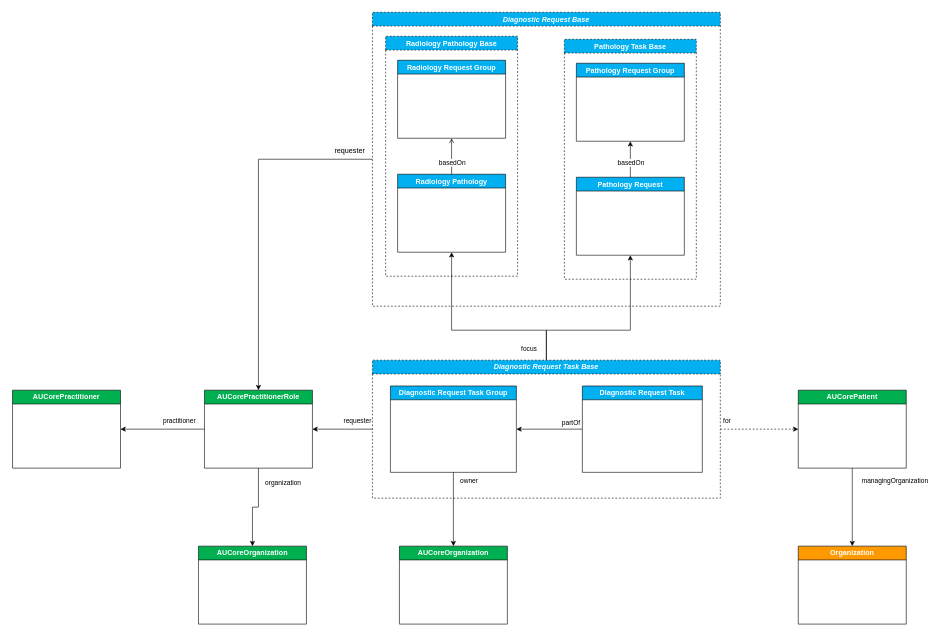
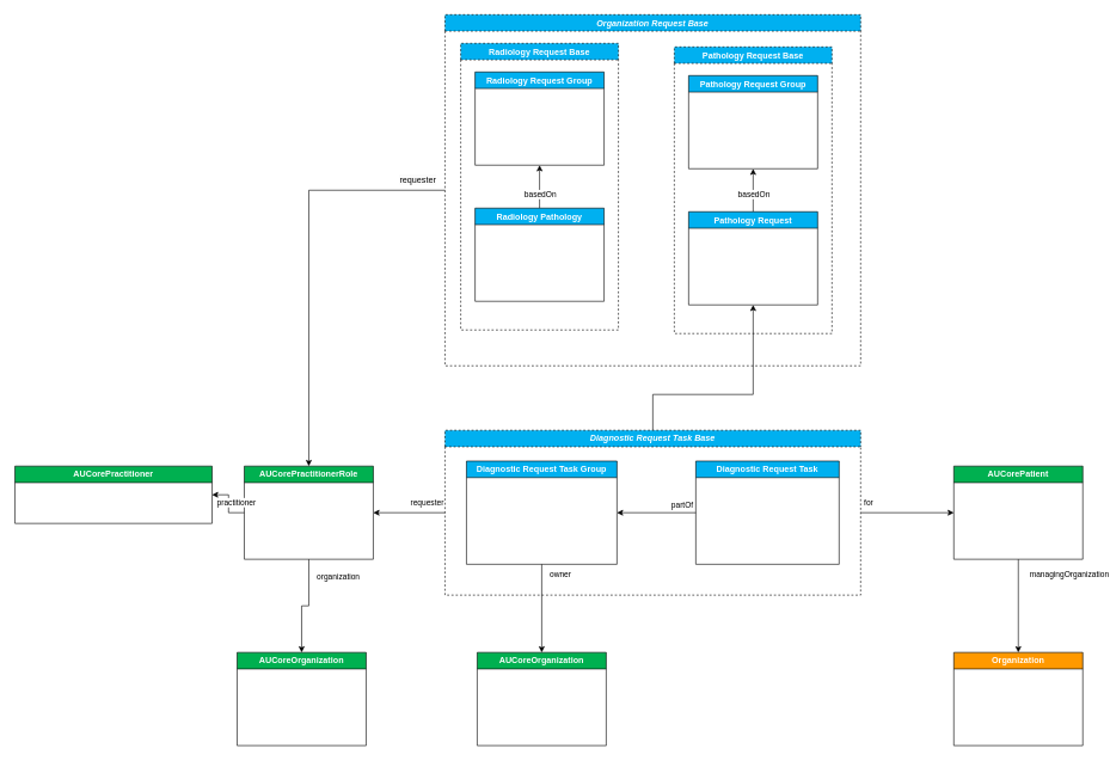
  <mxCell id="0" />
  <mxCell id="1" parent="0" />
- <mxCell id="2" value="&lt;i&gt;Diagnostic Request Base&lt;/i&gt;" style="swimlane;whiteSpace=wrap;html=1;startSize=23;fillColor=#00B0F0;fontColor=#FFFFFF;strokeColor=#000000;dashed=1;" parent="1" vertex="1"><mxGeometry x="620" y="20" width="580" height="490" as="geometry" /></mxCell>
- <mxCell id="3" value="Pathology Task Base" style="swimlane;whiteSpace=wrap;html=1;fillColor=#00B0F0;fontColor=#FFFFFF;dashed=1;" parent="2" vertex="1"><mxGeometry x="320" y="45" width="220" height="400" as="geometry" /></mxCell>
+ <mxCell id="2" value="&lt;i&gt;Organization Request Base&lt;/i&gt;" style="swimlane;whiteSpace=wrap;html=1;startSize=23;fillColor=#00B0F0;fontColor=#FFFFFF;strokeColor=#000000;dashed=1;" parent="1" vertex="1"><mxGeometry x="620" y="20" width="580" height="490" as="geometry" /></mxCell>
+ <mxCell id="3" value="Pathology Request Base" style="swimlane;whiteSpace=wrap;html=1;fillColor=#00B0F0;fontColor=#FFFFFF;dashed=1;" parent="2" vertex="1"><mxGeometry x="320" y="45" width="220" height="400" as="geometry" /></mxCell>
  <mxCell id="4" value="Pathology Request Group" style="swimlane;whiteSpace=wrap;html=1;fillColor=#00B0F0;fontColor=#FFFFFF;" parent="3" vertex="1"><mxGeometry x="20" y="40" width="180" height="130" as="geometry" /></mxCell>
  <mxCell id="5" style="edgeStyle=orthogonalEdgeStyle;rounded=0;orthogonalLoop=1;jettySize=auto;html=1;entryX=0.5;entryY=1;entryDx=0;entryDy=0;" parent="3" source="7" target="4" edge="1"><mxGeometry relative="1" as="geometry"><mxPoint x="120" y="190" as="targetPoint" /></mxGeometry></mxCell>
  <mxCell id="6" value="basedOn" style="edgeLabel;html=1;align=center;verticalAlign=middle;resizable=0;points=[];" parent="5" vertex="1" connectable="0"><mxGeometry x="-0.056" y="-1" relative="1" as="geometry"><mxPoint x="-1" y="3" as="offset" /></mxGeometry></mxCell>
  <mxCell id="7" value="Pathology Request" style="swimlane;whiteSpace=wrap;html=1;fillColor=#00B0F0;fontColor=#FFFFFF;" parent="3" vertex="1"><mxGeometry x="20" y="230" width="180" height="130" as="geometry" /></mxCell>
- <mxCell id="8" value="Radiology Pathology Base" style="swimlane;whiteSpace=wrap;html=1;fillColor=#00B0F0;fontColor=#FFFFFF;dashed=1;" parent="2" vertex="1"><mxGeometry x="22" y="40" width="220" height="400" as="geometry" /></mxCell>
+ <mxCell id="8" value="Radiology Request Base" style="swimlane;whiteSpace=wrap;html=1;fillColor=#00B0F0;fontColor=#FFFFFF;dashed=1;" parent="2" vertex="1"><mxGeometry x="22" y="40" width="220" height="400" as="geometry" /></mxCell>
  <mxCell id="9" value="Radiology Request Group" style="swimlane;whiteSpace=wrap;html=1;fillColor=#00B0F0;fontColor=#FFFFFF;" parent="8" vertex="1"><mxGeometry x="20" y="40" width="180" height="130" as="geometry" /></mxCell>
- <mxCell id="10" style="edgeStyle=orthogonalEdgeStyle;rounded=0;orthogonalLoop=1;jettySize=auto;html=1;entryX=0.5;entryY=1;entryDx=0;entryDy=0;endArrow=open;" parent="8" source="12" target="9" edge="1"><mxGeometry relative="1" as="geometry"><mxPoint x="120" y="190" as="targetPoint" /></mxGeometry></mxCell>
+ <mxCell id="10" style="edgeStyle=orthogonalEdgeStyle;rounded=0;orthogonalLoop=1;jettySize=auto;html=1;entryX=0.5;entryY=1;entryDx=0;entryDy=0;" parent="8" source="12" target="9" edge="1"><mxGeometry relative="1" as="geometry"><mxPoint x="120" y="190" as="targetPoint" /></mxGeometry></mxCell>
  <mxCell id="11" value="basedOn" style="edgeLabel;html=1;align=center;verticalAlign=middle;resizable=0;points=[];" parent="10" vertex="1" connectable="0"><mxGeometry x="-0.056" y="-1" relative="1" as="geometry"><mxPoint x="-1" y="8" as="offset" /></mxGeometry></mxCell>
  <mxCell id="12" value="Radiology Pathology" style="swimlane;whiteSpace=wrap;html=1;fillColor=#00B0F0;fontColor=#FFFFFF;" parent="8" vertex="1"><mxGeometry x="20" y="230" width="180" height="130" as="geometry" /></mxCell>
- <mxCell id="13" style="edgeStyle=orthogonalEdgeStyle;rounded=0;orthogonalLoop=1;jettySize=auto;html=1;exitX=0.5;exitY=0;exitDx=0;exitDy=0;entryX=0.5;entryY=1;entryDx=0;entryDy=0;" parent="2" source="26" target="12" edge="1"><mxGeometry relative="1" as="geometry"><mxPoint x="160" y="400" as="targetPoint" /><Array as="points"><mxPoint x="290" y="530" /><mxPoint x="132" y="530" /></Array></mxGeometry></mxCell>
- <mxCell id="14" value="focus" style="edgeLabel;html=1;align=center;verticalAlign=middle;resizable=0;points=[];" parent="13" vertex="1" connectable="0"><mxGeometry x="0.23" relative="1" as="geometry"><mxPoint x="128" y="30" as="offset" /></mxGeometry></mxCell>
  <mxCell id="15" style="edgeStyle=orthogonalEdgeStyle;rounded=0;orthogonalLoop=1;jettySize=auto;html=1;entryX=0.5;entryY=0;entryDx=0;entryDy=0;exitX=0.5;exitY=1;exitDx=0;exitDy=0;" parent="1" source="17" target="40" edge="1"><mxGeometry relative="1" as="geometry"><Array as="points" /></mxGeometry></mxCell>
  <mxCell id="16" value="managingOrganization" style="edgeLabel;html=1;align=center;verticalAlign=middle;resizable=0;points=[];" parent="15" vertex="1" connectable="0"><mxGeometry x="-0.557" y="1" relative="1" as="geometry"><mxPoint x="69" y="-9" as="offset" /></mxGeometry></mxCell>
  <mxCell id="17" value="AUCorePatient" style="swimlane;whiteSpace=wrap;html=1;fillColor=#00b050;fontColor=#FFFFFF;" parent="1" vertex="1"><mxGeometry x="1330" y="650" width="180" height="130" as="geometry" /></mxCell>
  <mxCell id="18" style="edgeStyle=orthogonalEdgeStyle;rounded=0;orthogonalLoop=1;jettySize=auto;html=1;entryX=0.5;entryY=0;entryDx=0;entryDy=0;exitX=0.5;exitY=1;exitDx=0;exitDy=0;" parent="1" source="20" target="39" edge="1"><mxGeometry relative="1" as="geometry"><Array as="points" /></mxGeometry></mxCell>
  <mxCell id="19" value="organization" style="edgeLabel;html=1;align=center;verticalAlign=middle;resizable=0;points=[];" parent="18" vertex="1" connectable="0"><mxGeometry x="-0.216" y="-2" relative="1" as="geometry"><mxPoint x="42" y="-31" as="offset" /></mxGeometry></mxCell>
  <mxCell id="20" value="AUCorePractitionerRole" style="swimlane;whiteSpace=wrap;html=1;fillColor=#00b050;fontColor=#FFFFFF;" parent="1" vertex="1"><mxGeometry x="340" y="650" width="180" height="130" as="geometry" /></mxCell>
- <mxCell id="21" value="AUCorePractitioner" style="swimlane;whiteSpace=wrap;html=1;fillColor=#00b050;fontColor=#FFFFFF;" parent="1" vertex="1"><mxGeometry x="20" y="650" width="180" height="130" as="geometry" /></mxCell>
+ <mxCell id="21" value="AUCorePractitioner" style="swimlane;whiteSpace=wrap;html=1;fillColor=#00b050;fontColor=#FFFFFF;" parent="1" vertex="1"><mxGeometry x="20" y="650" width="275" height="80" as="geometry" /></mxCell>
  <mxCell id="22" style="rounded=0;orthogonalLoop=1;jettySize=auto;html=1;edgeStyle=elbowEdgeStyle;entryX=1;entryY=0.5;entryDx=0;entryDy=0;exitX=0;exitY=0.5;exitDx=0;exitDy=0;elbow=horizontal;jumpStyle=arc;" parent="1" source="20" target="21" edge="1"><mxGeometry relative="1" as="geometry"><mxPoint x="637.5" y="1021" as="sourcePoint" /><mxPoint x="527.5" y="1101" as="targetPoint" /></mxGeometry></mxCell>
  <mxCell id="23" value="practitioner" style="edgeLabel;html=1;align=center;verticalAlign=middle;resizable=0;points=[];" parent="22" vertex="1" connectable="0"><mxGeometry x="-0.287" y="-3" relative="1" as="geometry"><mxPoint x="7" y="-12" as="offset" /></mxGeometry></mxCell>
  <mxCell id="24" style="rounded=0;orthogonalLoop=1;jettySize=auto;html=1;edgeStyle=elbowEdgeStyle;elbow=vertical;entryX=0.5;entryY=0;entryDx=0;entryDy=0;exitX=0;exitY=0.5;exitDx=0;exitDy=0;jumpStyle=arc;" parent="1" source="2" target="20" edge="1"><mxGeometry relative="1" as="geometry"><mxPoint x="967.25" y="625.94" as="sourcePoint" /><mxPoint x="662" y="880" as="targetPoint" /><Array as="points"><mxPoint x="570" y="265" /></Array></mxGeometry></mxCell>
  <mxCell id="25" value="&lt;span style=&quot;font-size: 12px; text-wrap: wrap; background-color: rgb(251, 251, 251);&quot;&gt;requester&lt;/span&gt;" style="edgeLabel;html=1;align=center;verticalAlign=middle;resizable=0;points=[];" parent="24" vertex="1" connectable="0"><mxGeometry x="-0.806" y="2" relative="1" as="geometry"><mxPoint x="17" y="-17" as="offset" /></mxGeometry></mxCell>
  <mxCell id="26" value="&lt;i&gt;Diagnostic Request Task Base&lt;/i&gt;" style="swimlane;whiteSpace=wrap;html=1;startSize=23;fillColor=#00B0F0;fontColor=#FFFFFF;dashed=1;" parent="1" vertex="1"><mxGeometry x="620" y="600" width="580" height="230" as="geometry" /></mxCell>
  <mxCell id="27" value="Diagnostic Request&amp;nbsp;Task Group" style="swimlane;whiteSpace=wrap;html=1;startSize=23;fillColor=#00B0F0;fontColor=#FFFFFF;" parent="26" vertex="1"><mxGeometry x="30" y="43" width="210" height="144" as="geometry" /></mxCell>
  <mxCell id="28" style="edgeStyle=orthogonalEdgeStyle;rounded=0;orthogonalLoop=1;jettySize=auto;html=1;entryX=1;entryY=0.5;entryDx=0;entryDy=0;" parent="26" source="30" target="27" edge="1"><mxGeometry relative="1" as="geometry" /></mxCell>
  <mxCell id="29" value="partOf" style="edgeLabel;html=1;align=center;verticalAlign=middle;resizable=0;points=[];" parent="28" vertex="1" connectable="0"><mxGeometry x="0.125" relative="1" as="geometry"><mxPoint x="42" y="-12" as="offset" /></mxGeometry></mxCell>
  <mxCell id="30" value="Diagnostic Request Task" style="swimlane;whiteSpace=wrap;html=1;startSize=23;fillColor=#00B0F0;fontColor=#FFFFFF;" parent="26" vertex="1"><mxGeometry x="350" y="43" width="200" height="144" as="geometry" /></mxCell>
  <mxCell id="31" style="rounded=0;orthogonalLoop=1;jettySize=auto;html=1;edgeStyle=elbowEdgeStyle;elbow=vertical;jumpStyle=arc;entryX=0.5;entryY=1;entryDx=0;entryDy=0;" parent="1" source="26" target="7" edge="1"><mxGeometry relative="1" as="geometry"><mxPoint x="992" y="520" as="sourcePoint" /><mxPoint x="990" y="460" as="targetPoint" /><Array as="points"><mxPoint x="910" y="550" /></Array></mxGeometry></mxCell>
- <mxCell id="32" style="rounded=0;orthogonalLoop=1;jettySize=auto;html=1;edgeStyle=elbowEdgeStyle;flowAnimation=0;jumpStyle=arc;exitX=1;exitY=0.5;exitDx=0;exitDy=0;entryX=0;entryY=0.5;entryDx=0;entryDy=0;dashed=1;" parent="1" source="26" target="17" edge="1"><mxGeometry relative="1" as="geometry"><mxPoint x="1150" y="741" as="sourcePoint" /><mxPoint x="1330" y="741" as="targetPoint" /></mxGeometry></mxCell>
+ <mxCell id="32" style="rounded=0;orthogonalLoop=1;jettySize=auto;html=1;edgeStyle=elbowEdgeStyle;flowAnimation=0;jumpStyle=arc;exitX=1;exitY=0.5;exitDx=0;exitDy=0;entryX=0;entryY=0.5;entryDx=0;entryDy=0;" parent="1" source="26" target="17" edge="1"><mxGeometry relative="1" as="geometry"><mxPoint x="1150" y="741" as="sourcePoint" /><mxPoint x="1330" y="741" as="targetPoint" /></mxGeometry></mxCell>
  <mxCell id="33" value="for" style="edgeLabel;html=1;align=center;verticalAlign=middle;resizable=0;points=[];" parent="32" vertex="1" connectable="0"><mxGeometry x="-0.473" y="2" relative="1" as="geometry"><mxPoint x="-24" y="-13" as="offset" /></mxGeometry></mxCell>
  <mxCell id="34" style="rounded=0;orthogonalLoop=1;jettySize=auto;html=1;edgeStyle=elbowEdgeStyle;exitX=0;exitY=0.5;exitDx=0;exitDy=0;entryX=1;entryY=0.5;entryDx=0;entryDy=0;jumpStyle=arc;" parent="1" source="26" target="20" edge="1"><mxGeometry relative="1" as="geometry"><mxPoint x="1122" y="985" as="sourcePoint" /><mxPoint x="792" y="930" as="targetPoint" /><Array as="points"><mxPoint x="610" y="690" /></Array></mxGeometry></mxCell>
  <mxCell id="35" value="requester" style="edgeLabel;html=1;align=center;verticalAlign=middle;resizable=0;points=[];" parent="34" vertex="1" connectable="0"><mxGeometry x="-0.221" y="2" relative="1" as="geometry"><mxPoint x="13" y="-17" as="offset" /></mxGeometry></mxCell>
  <mxCell id="36" value="AUCoreOrganization" style="swimlane;whiteSpace=wrap;html=1;fillColor=#00b050;fontColor=#FFFFFF;" parent="1" vertex="1"><mxGeometry x="665" y="910" width="180" height="130" as="geometry" /></mxCell>
  <mxCell id="37" style="rounded=0;orthogonalLoop=1;jettySize=auto;html=1;edgeStyle=elbowEdgeStyle;entryX=0.5;entryY=0;entryDx=0;entryDy=0;elbow=vertical;jumpStyle=arc;exitX=0.5;exitY=1;exitDx=0;exitDy=0;" parent="1" source="27" target="36" edge="1"><mxGeometry relative="1" as="geometry"><mxPoint x="910" y="920" as="sourcePoint" /><mxPoint x="1003" y="951" as="targetPoint" /></mxGeometry></mxCell>
  <mxCell id="38" value="owner" style="edgeLabel;html=1;align=center;verticalAlign=middle;resizable=0;points=[];" parent="37" vertex="1" connectable="0"><mxGeometry x="-0.239" y="1" relative="1" as="geometry"><mxPoint x="24" y="-34" as="offset" /></mxGeometry></mxCell>
  <mxCell id="39" value="AUCoreOrganization" style="swimlane;whiteSpace=wrap;html=1;fillColor=#00b050;fontColor=#FFFFFF;" parent="1" vertex="1"><mxGeometry x="330" y="910" width="180" height="130" as="geometry" /></mxCell>
  <mxCell id="40" value="Organization" style="swimlane;whiteSpace=wrap;html=1;fillColor=#ff9900;fontColor=#FFFFFF;" parent="1" vertex="1"><mxGeometry x="1330" y="910" width="180" height="130" as="geometry" /></mxCell>
